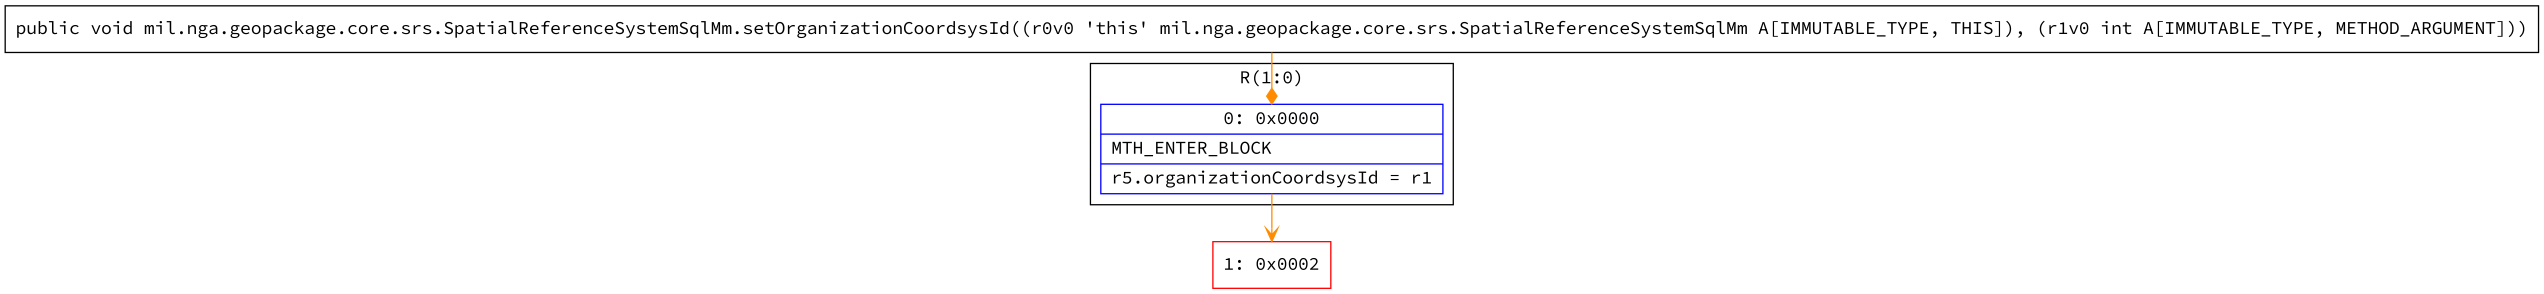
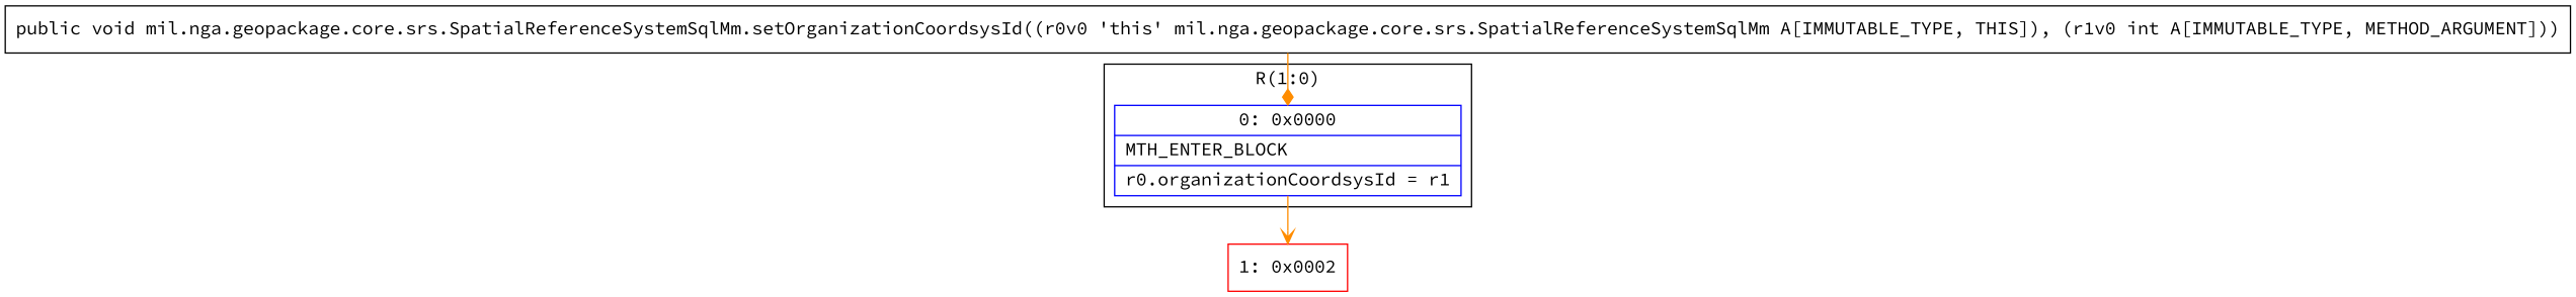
  digraph {
    fontname="Source Code Pro"
    node [shape=record fontname="Source Code Pro"]
    edge [color=darkorange fontname="Source Code Pro"]
-   n1 [color=blue label="{0\:\ 0x0000|MTH_ENTER_BLOCK\l|r5.organizationCoordsysId = r1\l}"]
+   n1 [color=blue label="{0\:\ 0x0000|MTH_ENTER_BLOCK\l|r0.organizationCoordsysId = r1\l}"]
    n2 [color=red label="{1\:\ 0x0002}"]
    n3 [label="{public void mil.nga.geopackage.core.srs.SpatialReferenceSystemSqlMm.setOrganizationCoordsysId((r0v0 'this' mil.nga.geopackage.core.srs.SpatialReferenceSystemSqlMm A[IMMUTABLE_TYPE, THIS]), (r1v0 int A[IMMUTABLE_TYPE, METHOD_ARGUMENT])) }"]
    subgraph cluster_1 {
      label="R(1:0)"
      n1
    }
    n1 -> n2 [arrowhead=vee]
    n3 -> n1 [arrowhead=diamond]
  }
